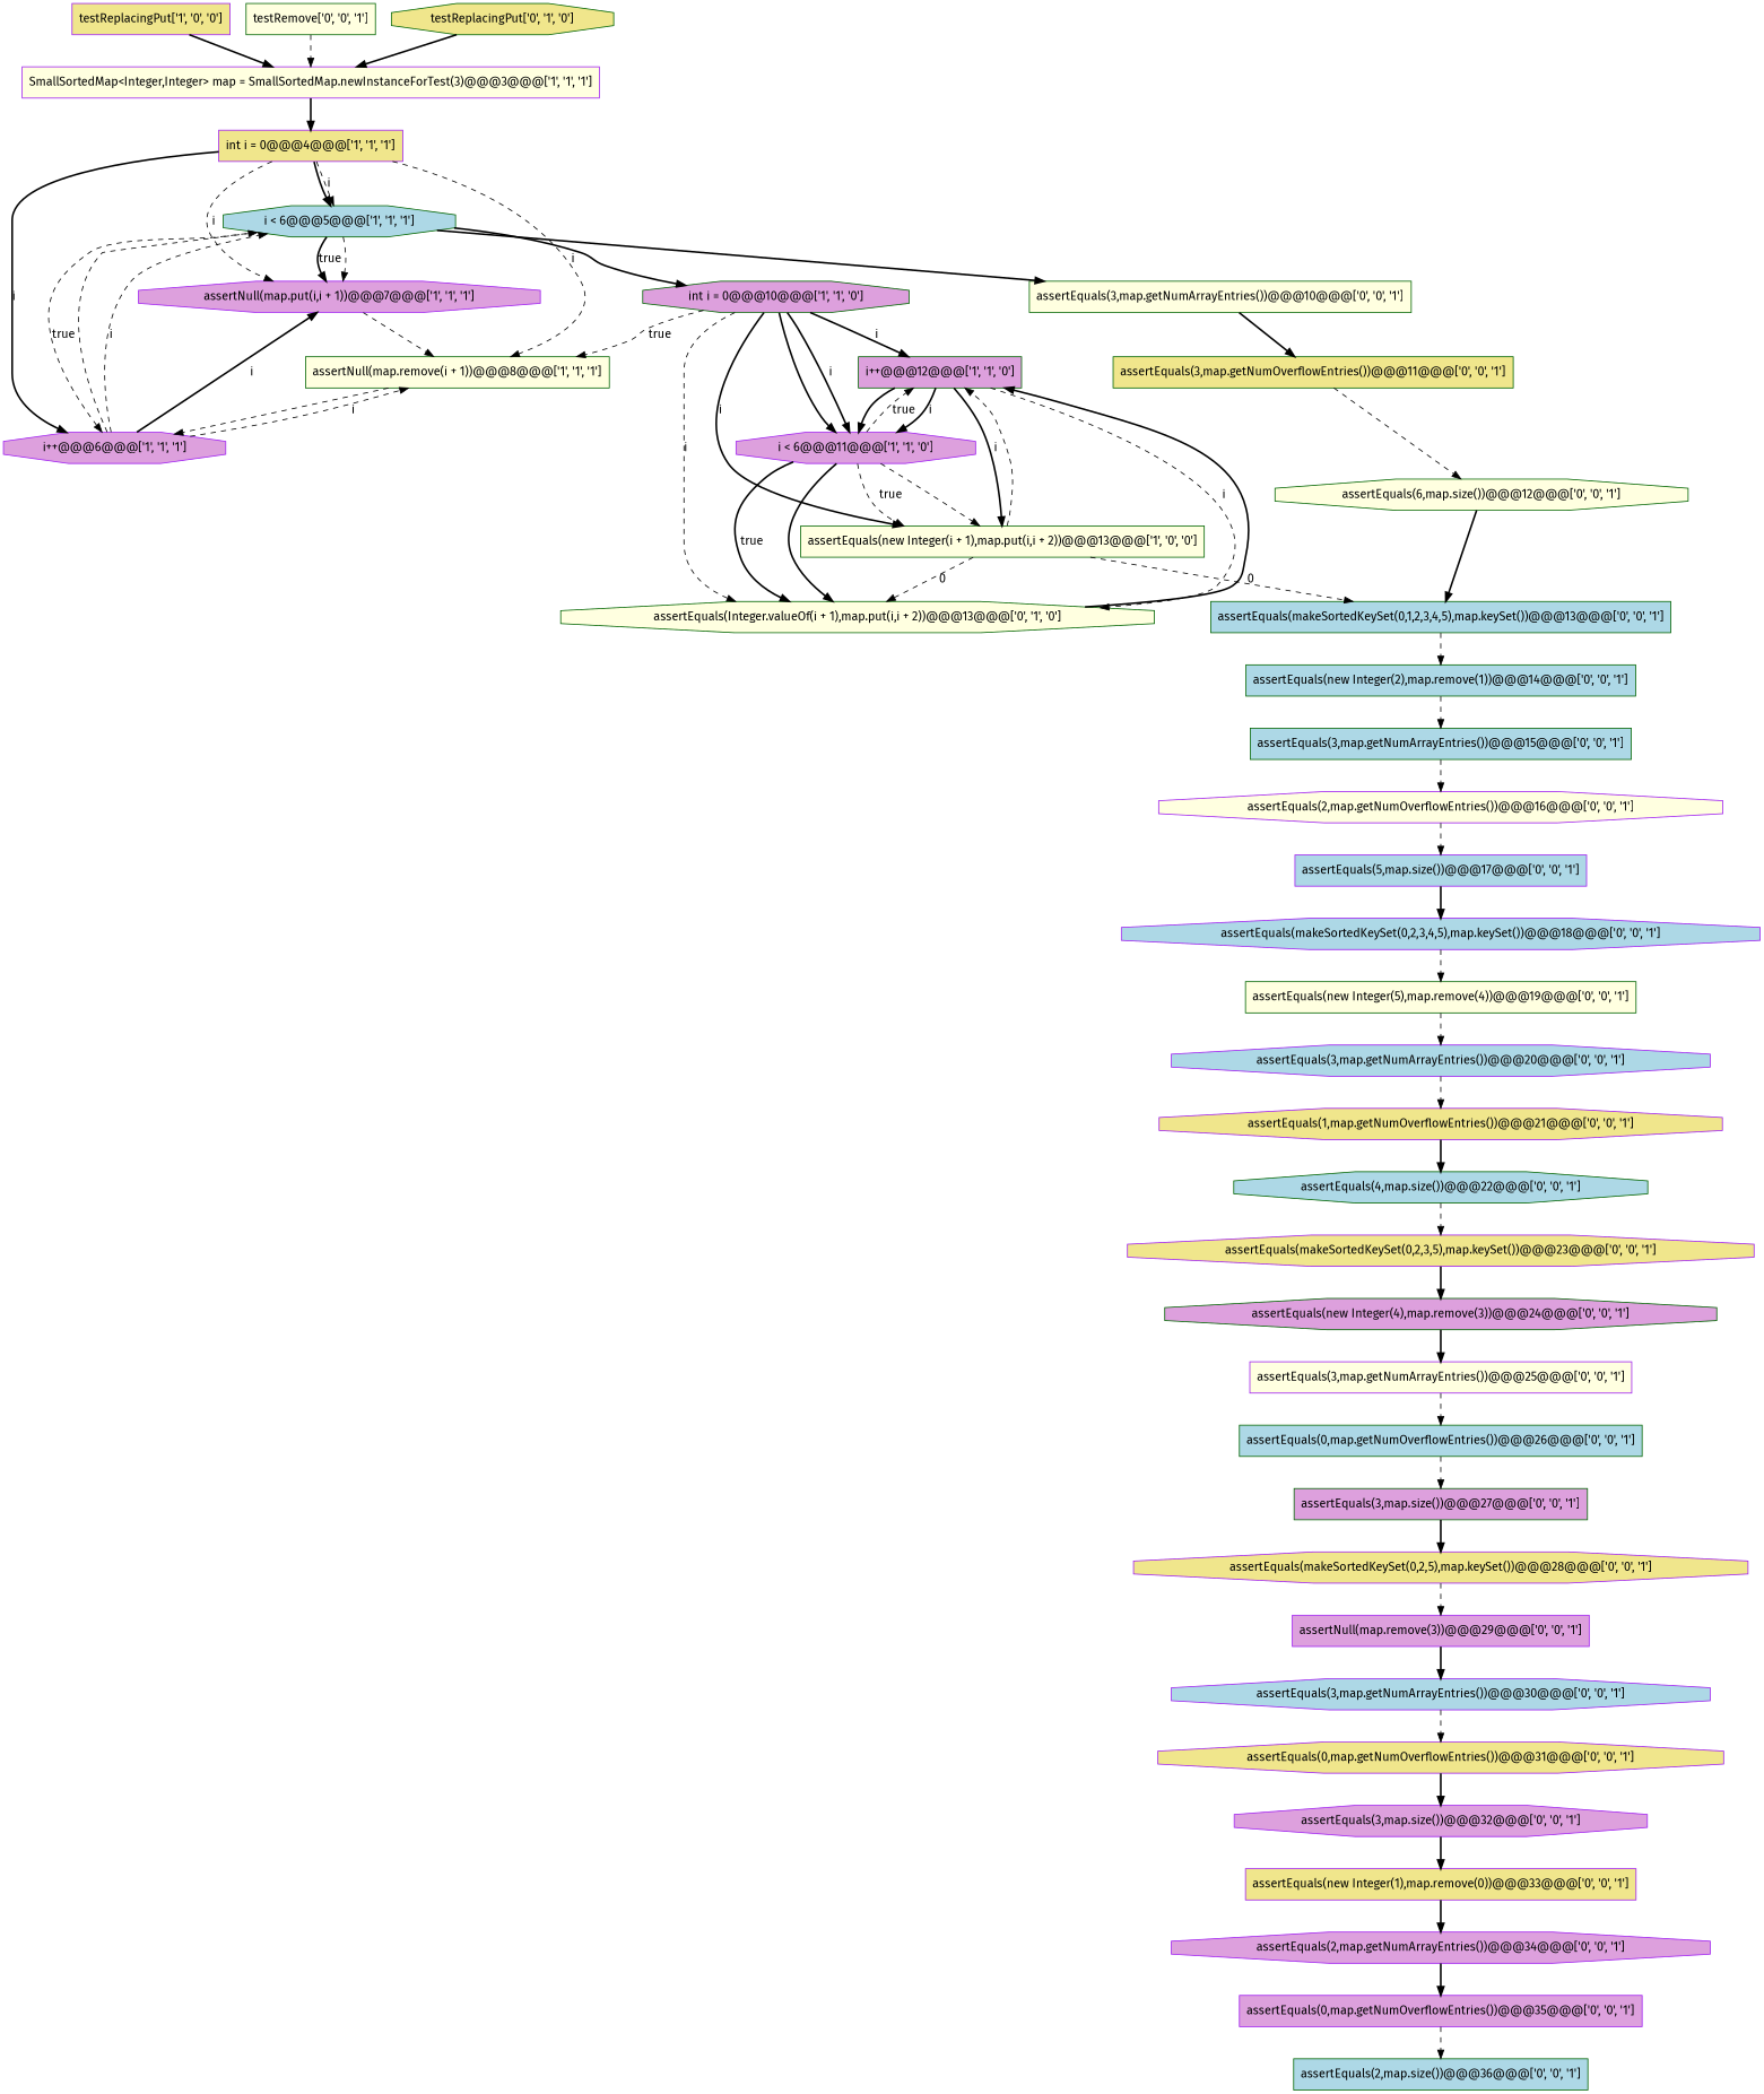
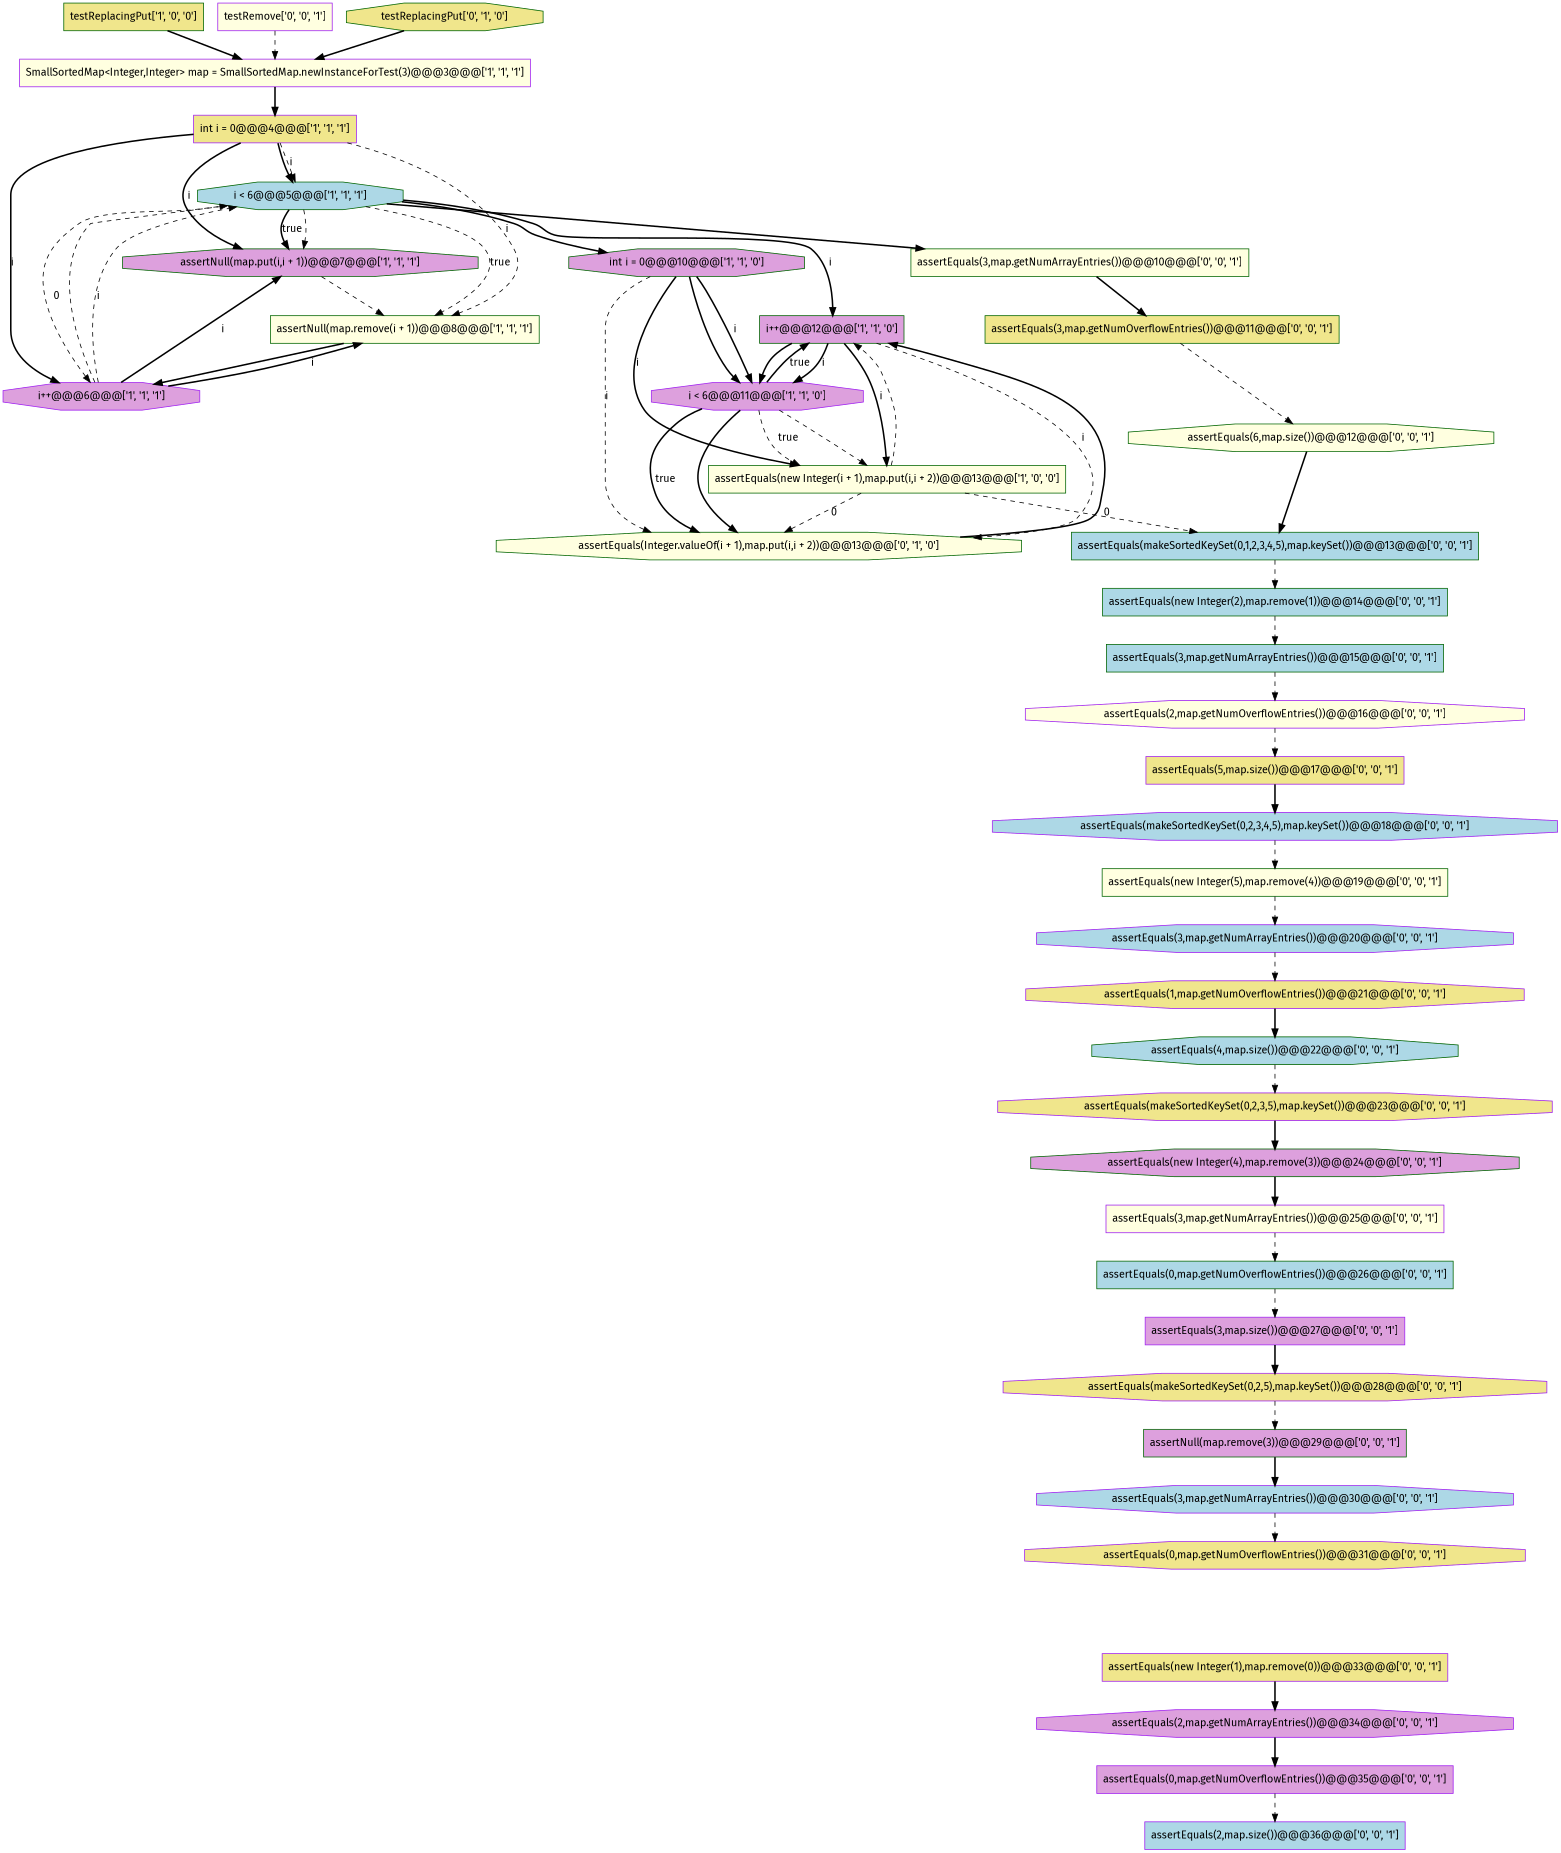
  digraph {
    fontname="Fira Sans"
    node [color=purple fillcolor=plum fontname="Fira Sans" shape=box style=filled]
    edge [fontname="Fira Sans" style=dashed]
    n1 [color=darkgreen label="i++@@@12@@@['1', '1', '0']"]
    n2 [color=darkgreen fillcolor=lightyellow label="assertEquals(Integer.valueOf(i + 1),map.put(i,i + 2))@@@13@@@['0', '1', '0']" shape=octagon]
    n3 [color=darkgreen fillcolor=lightyellow label="assertEquals(new Integer(i + 1),map.put(i,i + 2))@@@13@@@['1', '0', '0']"]
    n4 [label="i < 6@@@11@@@['1', '1', '0']" shape=octagon]
    n5 [color=darkgreen fillcolor=lightblue label="assertEquals(makeSortedKeySet(0,1,2,3,4,5),map.keySet())@@@13@@@['0', '0', '1']"]
    n6 [color=darkgreen fillcolor=lightblue label="assertEquals(new Integer(2),map.remove(1))@@@14@@@['0', '0', '1']"]
    n7 [color=darkgreen fillcolor=lightblue label="assertEquals(3,map.getNumArrayEntries())@@@15@@@['0', '0', '1']"]
    n8 [fillcolor=khaki label="assertEquals(0,map.getNumOverflowEntries())@@@31@@@['0', '0', '1']" shape=octagon]
-   n9 [label="assertEquals(3,map.size())@@@32@@@['0', '0', '1']" shape=octagon]
    n10 [fillcolor=khaki label="assertEquals(new Integer(1),map.remove(0))@@@33@@@['0', '0', '1']"]
-   n11 [fillcolor=lightblue label="assertEquals(5,map.size())@@@17@@@['0', '0', '1']"]
+   n11 [fillcolor=khaki label="assertEquals(5,map.size())@@@17@@@['0', '0', '1']"]
    n12 [fillcolor=lightblue label="assertEquals(makeSortedKeySet(0,2,3,4,5),map.keySet())@@@18@@@['0', '0', '1']" shape=octagon]
    n13 [color=darkgreen fillcolor=lightyellow label="assertEquals(new Integer(5),map.remove(4))@@@19@@@['0', '0', '1']"]
    n14 [fillcolor=lightyellow label="SmallSortedMap<Integer,Integer> map = SmallSortedMap.newInstanceForTest(3)@@@3@@@['1', '1', '1']"]
    n15 [fillcolor=khaki label="int i = 0@@@4@@@['1', '1', '1']"]
-   n16 [label="assertNull(map.put(i,i + 1))@@@7@@@['1', '1', '1']" shape=octagon]
+   n16 [color=darkgreen label="assertNull(map.put(i,i + 1))@@@7@@@['1', '1', '1']" shape=octagon]
    n17 [color=darkgreen fillcolor=lightyellow label="assertNull(map.remove(i + 1))@@@8@@@['1', '1', '1']"]
    n18 [label="i++@@@6@@@['1', '1', '1']" shape=octagon]
    n19 [color=darkgreen fillcolor=lightblue label="i < 6@@@5@@@['1', '1', '1']" shape=octagon]
    n20 [color=darkgreen fillcolor=khaki label="assertEquals(3,map.getNumOverflowEntries())@@@11@@@['0', '0', '1']"]
    n21 [color=darkgreen fillcolor=lightyellow label="assertEquals(6,map.size())@@@12@@@['0', '0', '1']" shape=octagon]
    n22 [fillcolor=lightyellow label="assertEquals(3,map.getNumArrayEntries())@@@25@@@['0', '0', '1']"]
    n23 [color=darkgreen fillcolor=lightblue label="assertEquals(0,map.getNumOverflowEntries())@@@26@@@['0', '0', '1']"]
-   n24 [color=darkgreen label="assertEquals(3,map.size())@@@27@@@['0', '0', '1']"]
+   n24 [label="assertEquals(3,map.size())@@@27@@@['0', '0', '1']"]
    n25 [fillcolor=lightyellow label="assertEquals(2,map.getNumOverflowEntries())@@@16@@@['0', '0', '1']" shape=octagon]
    n26 [fillcolor=khaki label="assertEquals(makeSortedKeySet(0,2,5),map.keySet())@@@28@@@['0', '0', '1']" shape=octagon]
-   n27 [label="assertNull(map.remove(3))@@@29@@@['0', '0', '1']"]
+   n27 [color=darkgreen label="assertNull(map.remove(3))@@@29@@@['0', '0', '1']"]
    n28 [fillcolor=lightblue label="assertEquals(3,map.getNumArrayEntries())@@@30@@@['0', '0', '1']" shape=octagon]
-   n29 [fillcolor=khaki label="testReplacingPut['1', '0', '0']"]
+   n29 [color=darkgreen fillcolor=khaki label="testReplacingPut['1', '0', '0']"]
    n30 [color=darkgreen fillcolor=lightblue label="assertEquals(4,map.size())@@@22@@@['0', '0', '1']" shape=octagon]
    n31 [fillcolor=khaki label="assertEquals(makeSortedKeySet(0,2,3,5),map.keySet())@@@23@@@['0', '0', '1']" shape=octagon]
    n32 [color=darkgreen label="assertEquals(new Integer(4),map.remove(3))@@@24@@@['0', '0', '1']" shape=octagon]
    n33 [fillcolor=lightblue label="assertEquals(3,map.getNumArrayEntries())@@@20@@@['0', '0', '1']" shape=octagon]
    n34 [fillcolor=khaki label="assertEquals(1,map.getNumOverflowEntries())@@@21@@@['0', '0', '1']" shape=octagon]
    n35 [label="assertEquals(2,map.getNumArrayEntries())@@@34@@@['0', '0', '1']" shape=octagon]
    n36 [color=darkgreen label="int i = 0@@@10@@@['1', '1', '0']" shape=octagon]
-   n37 [color=darkgreen fillcolor=lightyellow label="testRemove['0', '0', '1']"]
+   n37 [fillcolor=lightyellow label="testRemove['0', '0', '1']"]
    n38 [label="assertEquals(0,map.getNumOverflowEntries())@@@35@@@['0', '0', '1']"]
-   n39 [color=darkgreen fillcolor=lightblue label="assertEquals(2,map.size())@@@36@@@['0', '0', '1']"]
+   n39 [fillcolor=lightblue label="assertEquals(2,map.size())@@@36@@@['0', '0', '1']"]
    n40 [color=darkgreen fillcolor=lightyellow label="assertEquals(3,map.getNumArrayEntries())@@@10@@@['0', '0', '1']"]
    n41 [color=darkgreen fillcolor=khaki label="testReplacingPut['0', '1', '0']" shape=octagon]
    n1 -> n2 [label=i]
    n1 -> n3 [label=i style=bold]
    n1 -> n4 [label=i style=bold]
    n1 -> n4 [style=bold]
    n2 -> n1 [style=bold]
    n3 -> n1
    n3 -> n2 [label=0]
    n3 -> n5 [label=0]
-   n4 -> n1 [label=true]
+   n4 -> n1 [label=true style=bold]
    n4 -> n2 [label=true style=bold]
    n4 -> n2 [style=bold]
    n4 -> n3
    n4 -> n3 [label=true]
    n5 -> n6
    n6 -> n7
    n7 -> n25
-   n8 -> n9 [style=bold]
-   n9 -> n10 [style=bold]
    n10 -> n35 [style=bold]
    n11 -> n12 [style=bold]
    n12 -> n13
    n13 -> n33
    n14 -> n15 [style=bold]
-   n15 -> n16 [label=i]
+   n15 -> n16 [label=i style=bold]
    n15 -> n17 [label=i]
    n15 -> n18 [label=i style=bold]
    n15 -> n19 [style=bold]
    n15 -> n19 [label=i]
    n16 -> n17
-   n17 -> n18
+   n17 -> n18 [style=bold]
    n18 -> n16 [label=i style=bold]
-   n18 -> n17 [label=i]
+   n18 -> n17 [label=i style=bold]
    n18 -> n19
    n18 -> n19 [label=i]
    n19 -> n16
    n19 -> n16 [label=true style=bold]
-   n36 -> n17 [label=true]
-   n19 -> n18 [label=true]
+   n19 -> n17 [label=true]
+   n19 -> n18 [label=0]
    n19 -> n36 [style=bold]
    n19 -> n40 [style=bold]
    n20 -> n21
    n21 -> n5 [style=bold]
    n22 -> n23
    n23 -> n24
    n24 -> n26 [style=bold]
    n25 -> n11
    n26 -> n27
    n27 -> n28 [style=bold]
    n28 -> n8
    n29 -> n14 [style=bold]
    n30 -> n31
    n31 -> n32 [style=bold]
    n32 -> n22 [style=bold]
    n33 -> n34
    n34 -> n30 [style=bold]
    n35 -> n38 [style=bold]
-   n36 -> n1 [label=i style=bold]
+   n19 -> n1 [label=i style=bold]
    n36 -> n2 [label=i]
    n36 -> n3 [label=i style=bold]
    n36 -> n4 [style=bold]
    n36 -> n4 [label=i style=bold]
    n37 -> n14
    n38 -> n39
    n40 -> n20 [style=bold]
    n41 -> n14 [style=bold]
  }
